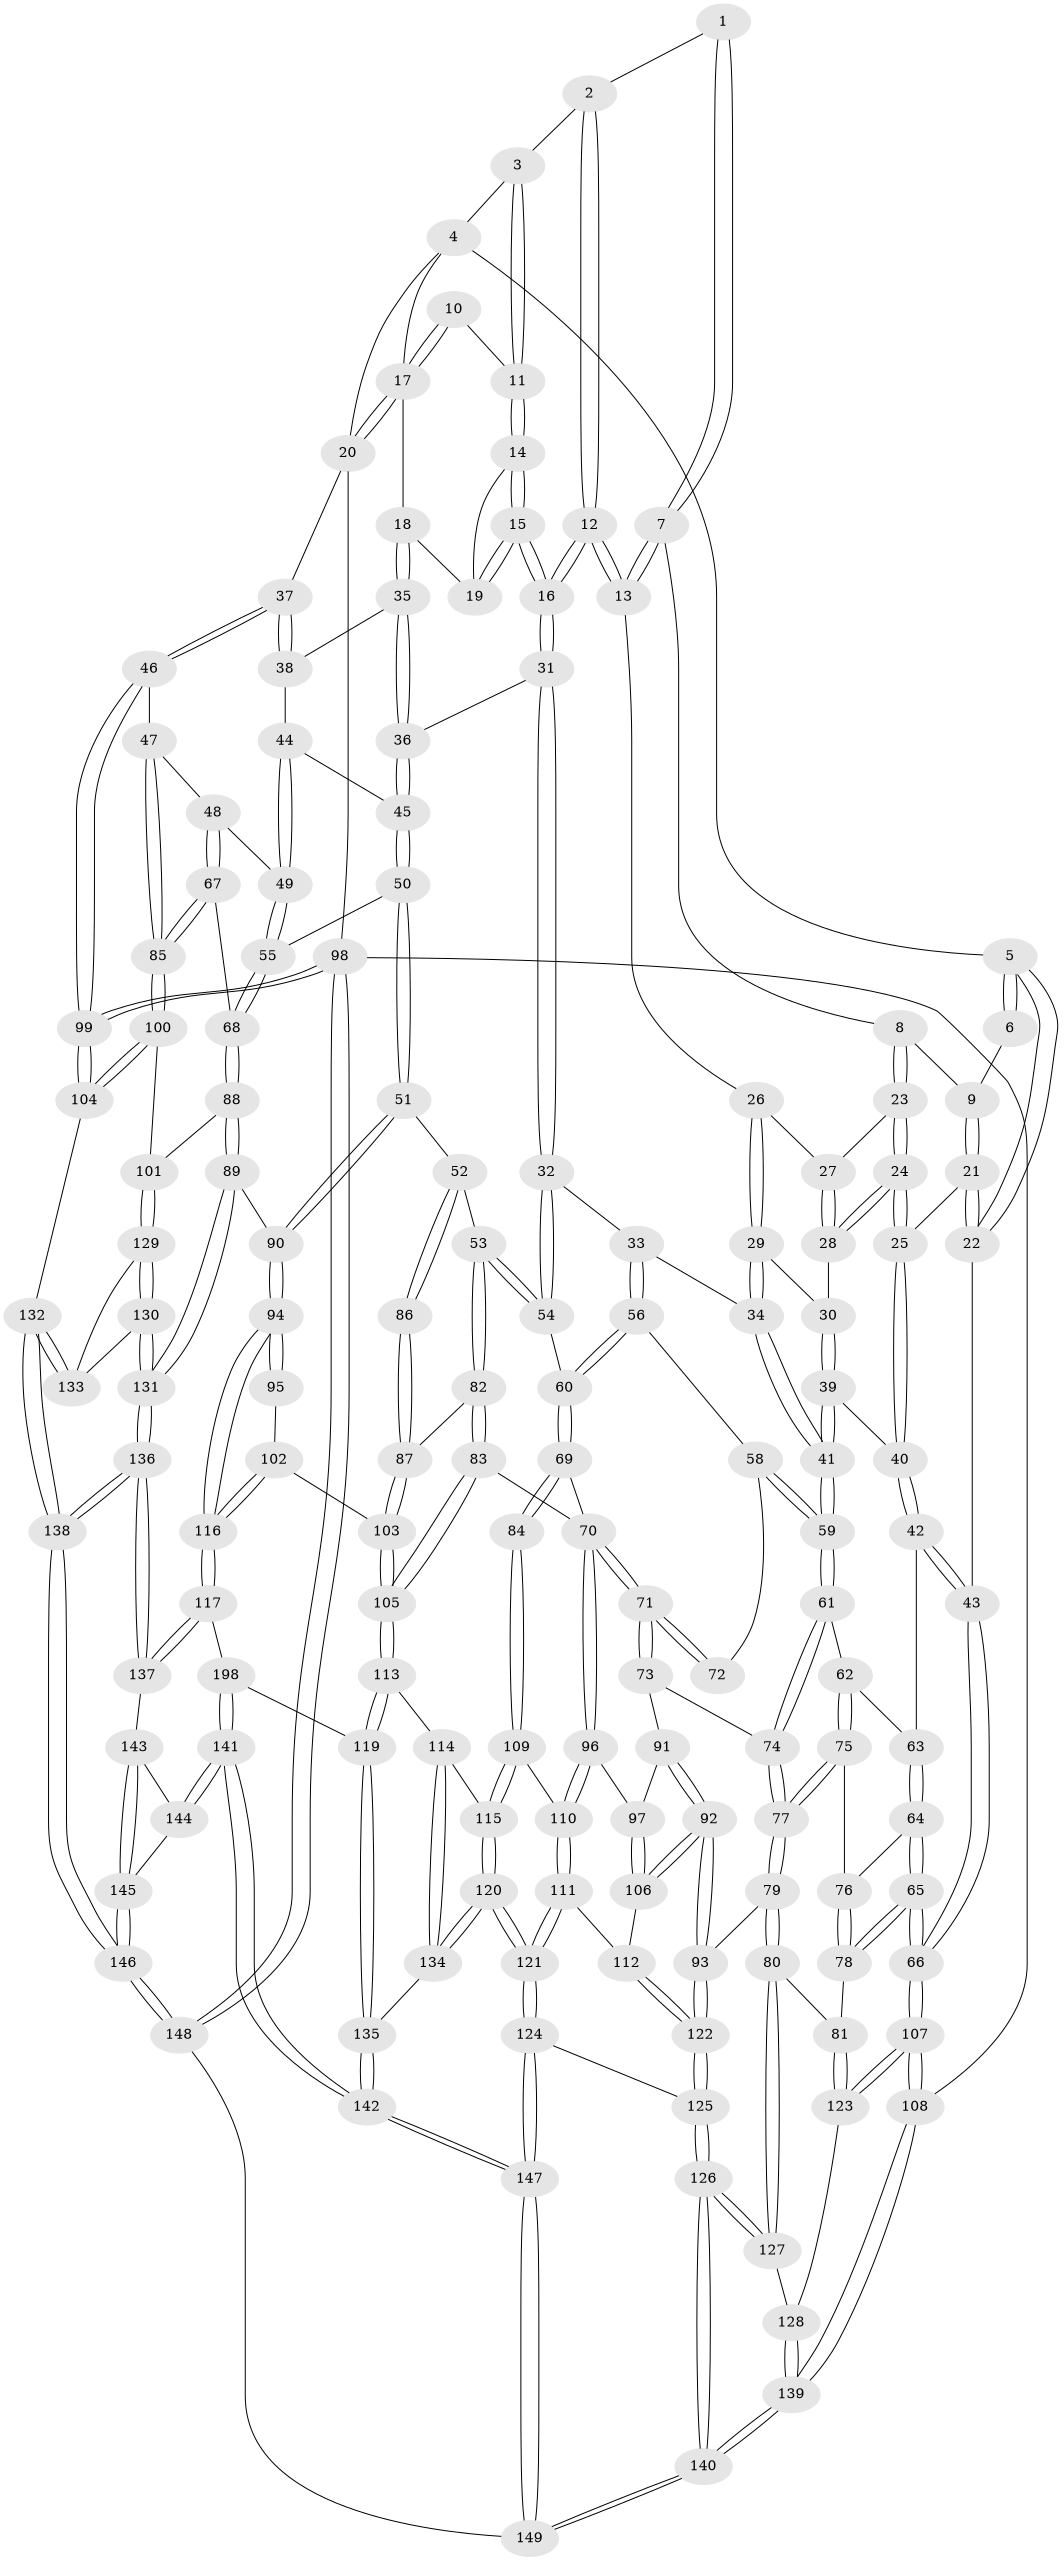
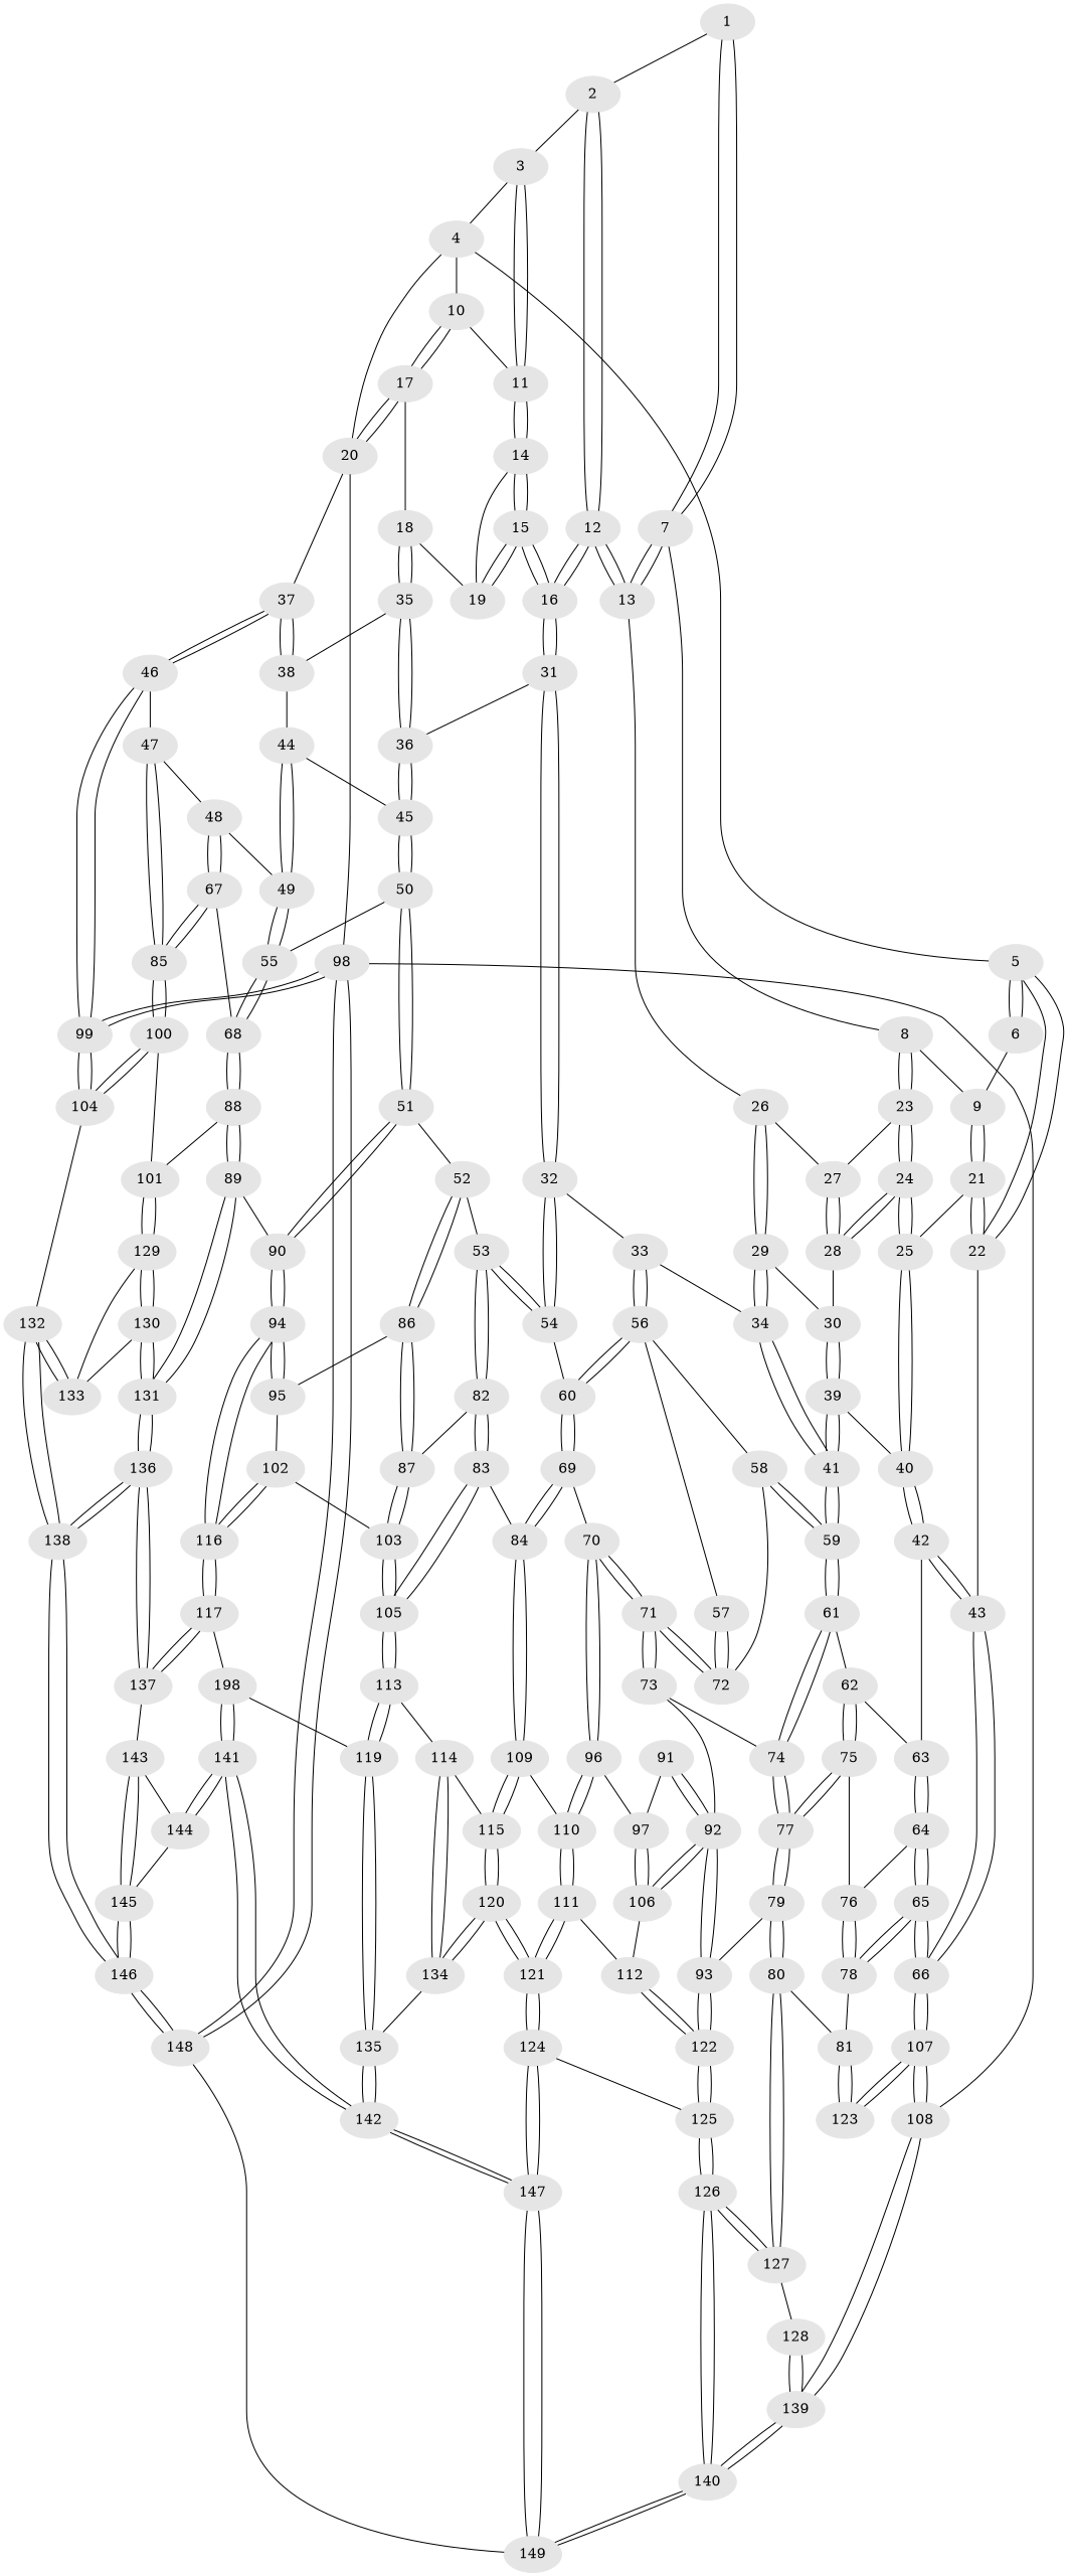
  graph {
    node [color=gray90 style=filled]
    1
    2
    7
    3
    12
    8
    13
    4
    11
    16
    5
    10
    20
    14
    6
    22
    17
    37
    98
    9
    43
    108
    139
    21
    23
    26
    24
    27
    25
    18
    15
    19
    31
    29
    32
    36
    35
    38
    46
    99
    148
    40
    66
    28
    30
    42
    34
    39
    41
    33
    54
    45
    56
    60
+   57
    58
    59
    44
    50
    47
    49
    63
    61
    64
    107
    55
    51
    48
    85
    104
    67
    100
    68
    52
    90
    53
    86
    94
    82
    87
    95
    83
    69
    88
    72
    62
    74
    70
    84
    75
    77
    76
    65
    78
    81
    123
    89
    101
    71
    96
    109
    73
    97
    110
    91
    92
    79
    80
    93
    127
    122
    128
    105
    103
    113
    115
    102
    131
    129
    136
    116
    106
    112
    125
    117
    111
    149
    132
    130
    133
    138
    114
    119
    140
    120
    121
    124
    134
    135
    n140 [label=198]
    137
    141
    143
    142
    144
    147
    126
    146
    145
    1 -- 2
    1 -- 7
    1 -- 7
    2 -- 3
    2 -- 12
    2 -- 12
    7 -- 8
    7 -- 13
    7 -- 13
    3 -- 4
    3 -- 11
    3 -- 11
    12 -- 13
    12 -- 13
    12 -- 16
    12 -- 16
    8 -- 9
    8 -- 23
    8 -- 23
    13 -- 26
    4 -- 5
-   4 -- 17
+   4 -- 10
    4 -- 20
    11 -- 14
    11 -- 14
    16 -- 31
    16 -- 31
    5 -- 6
    5 -- 6
    5 -- 22
    5 -- 22
    10 -- 11
    10 -- 17
    10 -- 17
    20 -- 37
    20 -- 98
    14 -- 15
    14 -- 15
    14 -- 19
    6 -- 9
    22 -- 43
    17 -- 20
    17 -- 20
    17 -- 18
    37 -- 38
    37 -- 38
    37 -- 46
    37 -- 46
    98 -- 108
    98 -- 99
    98 -- 99
    98 -- 148
    98 -- 148
    9 -- 21
    9 -- 21
    43 -- 66
    43 -- 66
    108 -- 139
    108 -- 139
    139 -- 140
    139 -- 140
    21 -- 22
    21 -- 22
    21 -- 25
    23 -- 24
    23 -- 24
    23 -- 27
    26 -- 27
    26 -- 29
    26 -- 29
    24 -- 25
    24 -- 25
    24 -- 28
    24 -- 28
    27 -- 28
    27 -- 28
    25 -- 40
    25 -- 40
    18 -- 19
    18 -- 35
    18 -- 35
    15 -- 16
    15 -- 16
    15 -- 19
    15 -- 19
    31 -- 32
    31 -- 32
    31 -- 36
    29 -- 30
    29 -- 34
    29 -- 34
    32 -- 33
    32 -- 54
    32 -- 54
    36 -- 45
    36 -- 45
    35 -- 36
    35 -- 36
    35 -- 38
    38 -- 44
    46 -- 99
    46 -- 99
    46 -- 47
    99 -- 104
    99 -- 104
    148 -- 149
    40 -- 42
    40 -- 42
    66 -- 107
    66 -- 107
    28 -- 30
    30 -- 39
    30 -- 39
    42 -- 43
    42 -- 43
    42 -- 63
    34 -- 41
    34 -- 41
    39 -- 40
    39 -- 41
    39 -- 41
    41 -- 59
    41 -- 59
    33 -- 34
    33 -- 56
    33 -- 56
    54 -- 60
    45 -- 50
    45 -- 50
    56 -- 60
    56 -- 60
+   56 -- 57
    56 -- 58
    60 -- 69
    60 -- 69
+   57 -- 72
+   57 -- 72
    58 -- 59
    58 -- 59
    58 -- 72
    59 -- 61
    59 -- 61
    44 -- 45
    44 -- 49
    44 -- 49
    50 -- 55
    50 -- 51
    50 -- 51
    47 -- 48
    47 -- 85
    47 -- 85
    49 -- 55
    49 -- 55
    63 -- 64
    63 -- 64
    61 -- 62
    61 -- 74
    61 -- 74
    64 -- 76
    64 -- 65
    64 -- 65
    107 -- 108
    107 -- 108
    107 -- 123
    107 -- 123
    55 -- 68
    55 -- 68
    51 -- 52
    51 -- 90
    51 -- 90
    48 -- 49
    48 -- 67
    48 -- 67
    85 -- 100
    85 -- 100
    104 -- 132
    67 -- 85
    67 -- 85
    67 -- 68
    100 -- 104
    100 -- 104
    100 -- 101
    68 -- 88
    68 -- 88
    52 -- 53
    52 -- 86
    52 -- 86
    90 -- 94
    90 -- 94
    53 -- 54
    53 -- 54
    53 -- 82
    53 -- 82
    86 -- 87
    86 -- 87
+   86 -- 95
    94 -- 95
    94 -- 95
    94 -- 116
    94 -- 116
    82 -- 87
    82 -- 83
    82 -- 83
    87 -- 103
    87 -- 103
    95 -- 102
-   83 -- 70
+   83 -- 84
    83 -- 105
    83 -- 105
    69 -- 70
    69 -- 84
    69 -- 84
    88 -- 89
    88 -- 89
    88 -- 101
    62 -- 63
    62 -- 75
    62 -- 75
    74 -- 77
    74 -- 77
    70 -- 71
    70 -- 71
    70 -- 96
    70 -- 96
    84 -- 109
    84 -- 109
    75 -- 77
    75 -- 77
    75 -- 76
    77 -- 79
    77 -- 79
    76 -- 78
    76 -- 78
    65 -- 66
    65 -- 66
    65 -- 78
    65 -- 78
    78 -- 81
    81 -- 123
    81 -- 123
-   123 -- 128
    89 -- 90
    89 -- 131
    89 -- 131
    101 -- 129
    101 -- 129
    71 -- 72
    71 -- 72
    71 -- 73
    71 -- 73
    96 -- 97
    96 -- 110
    96 -- 110
    109 -- 110
    109 -- 115
    109 -- 115
    73 -- 74
-   73 -- 91
+   73 -- 92
    97 -- 106
    97 -- 106
    110 -- 111
    110 -- 111
    91 -- 97
    91 -- 92
    91 -- 92
    92 -- 93
    92 -- 93
    92 -- 106
    92 -- 106
    79 -- 80
    79 -- 80
    79 -- 93
    80 -- 81
    80 -- 127
    80 -- 127
    93 -- 122
    93 -- 122
    127 -- 128
    122 -- 125
    122 -- 125
    128 -- 139
    128 -- 139
    105 -- 113
    105 -- 113
    103 -- 105
    103 -- 105
    113 -- 114
    113 -- 119
    113 -- 119
    115 -- 120
    115 -- 120
    102 -- 103
    102 -- 116
    102 -- 116
    131 -- 136
    131 -- 136
    129 -- 130
    129 -- 130
    129 -- 133
    136 -- 138
    136 -- 138
    136 -- 137
    136 -- 137
    116 -- 117
    116 -- 117
    106 -- 112
    112 -- 122
    112 -- 122
    125 -- 126
    125 -- 126
    117 -- n140
    117 -- 137
    117 -- 137
    111 -- 112
    111 -- 121
    111 -- 121
    132 -- 133
    132 -- 133
    132 -- 138
    132 -- 138
    130 -- 131
    130 -- 131
    130 -- 133
    138 -- 146
    138 -- 146
    114 -- 115
    114 -- 134
    114 -- 134
    119 -- 135
    119 -- 135
    140 -- 149
    140 -- 149
    120 -- 121
    120 -- 121
    120 -- 134
    120 -- 134
    121 -- 124
    121 -- 124
    124 -- 125
    124 -- 147
    124 -- 147
    134 -- 135
    135 -- 142
    135 -- 142
    n140 -- 119
    n140 -- 141
    n140 -- 141
    137 -- 143
    141 -- 142
    141 -- 142
    141 -- 144
    141 -- 144
    143 -- 144
    143 -- 145
    143 -- 145
    142 -- 147
    142 -- 147
    144 -- 145
    147 -- 149
    147 -- 149
    126 -- 127
    126 -- 127
    126 -- 140
    126 -- 140
    146 -- 148
    146 -- 148
    145 -- 146
    145 -- 146
  }
